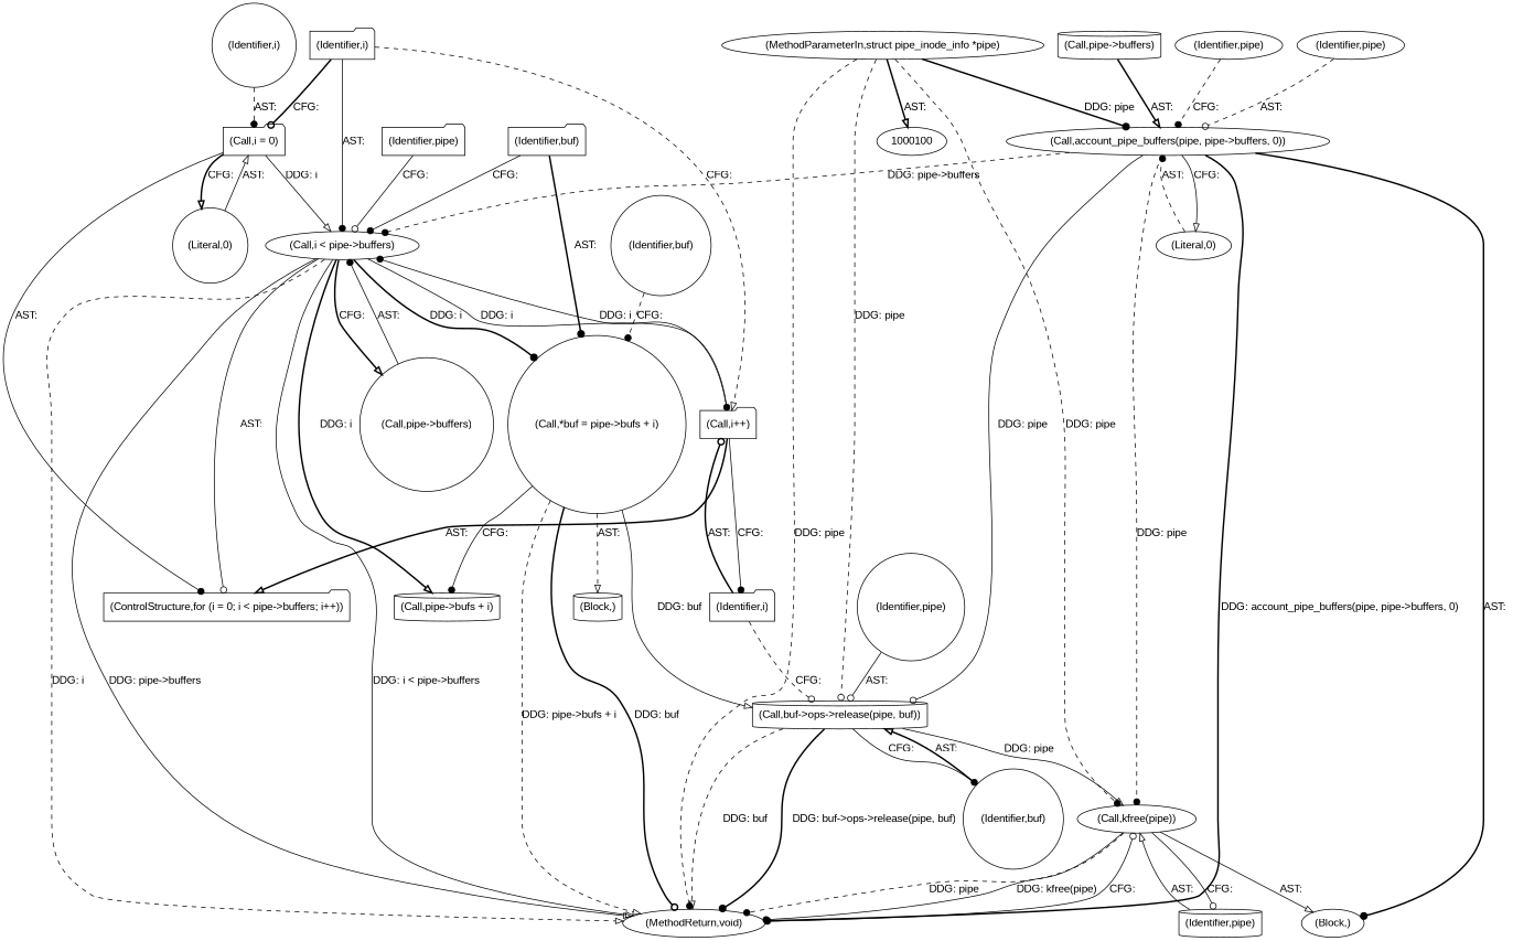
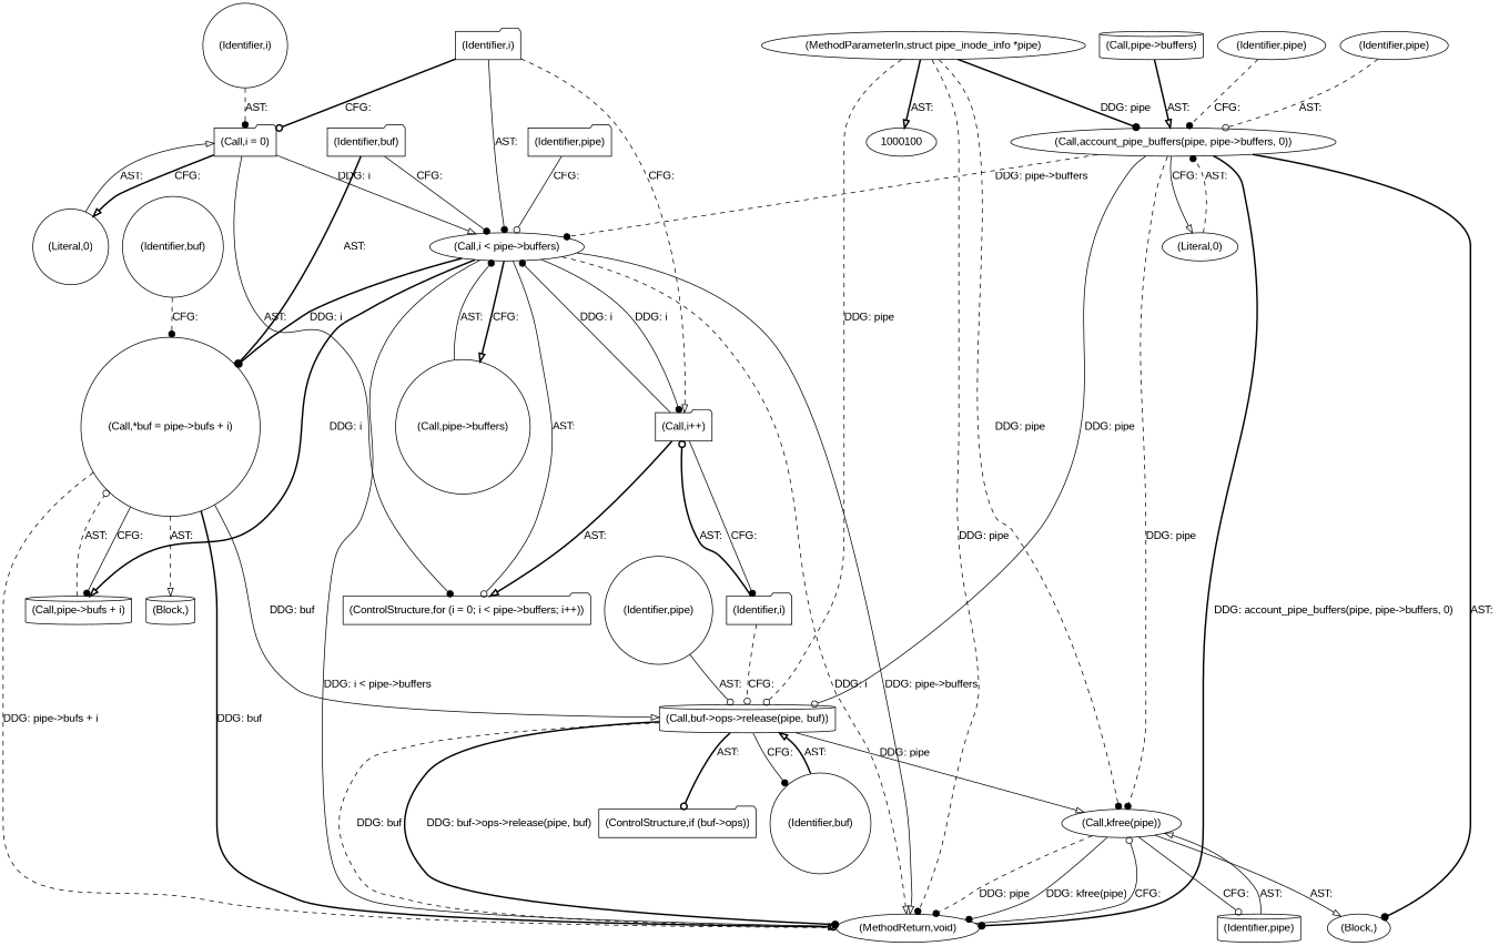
  digraph {
    fontname="Liberation Sans"
    node [fontname="Liberation Sans" shape=ellipse]
    edge [arrowhead=dot fontname="Liberation Sans" style=solid]
    n1 [label="(Call,kfree(pipe))"]
    n2 [label="(MethodReturn,void)"]
    n3 [label="(Identifier,pipe)" shape=cylinder]
    n4 [label="(Block,)"]
    n5 [label="(Call,account_pipe_buffers(pipe, pipe->buffers, 0))"]
    n6 [label="(Call,buf->ops->release(pipe, buf))" shape=cylinder]
    n7 [label="(Call,i < pipe->buffers)"]
    n8 [label="(Literal,0)"]
+   n9 [label="(ControlStructure,if (buf->ops))" shape=folder]
    n10 [label="(Identifier,buf)" shape=circle]
    n11 [label="(Call,*buf = pipe->bufs + i)" shape=circle]
    n12 [label="(Call,pipe->bufs + i)" shape=cylinder]
    n13 [label="(Call,i++)" shape=folder]
    n14 [label="(ControlStructure,for (i = 0; i < pipe->buffers; i++))" shape=folder]
    n15 [label="(Call,pipe->buffers)" shape=circle]
    n16 [label="(MethodParameterIn,struct pipe_inode_info *pipe)"]
    1000100
    n18 [label="(Block,)" shape=cylinder]
    n19 [label="(Identifier,i)" shape=folder]
    n20 [label="(Call,i = 0)" shape=folder]
    n21 [label="(Literal,0)" shape=circle]
    n22 [label="(Identifier,i)" shape=folder]
    n23 [label="(Identifier,pipe)" shape=circle]
    n24 [label="(Identifier,buf)" shape=circle]
    n25 [label="(Identifier,pipe)" shape=folder]
    n26 [label="(Identifier,pipe)"]
    n27 [label="(Identifier,i)" shape=circle]
    n28 [label="(Call,pipe->buffers)" shape=cylinder]
    n29 [label="(Identifier,pipe)"]
    n30 [label="(Identifier,buf)" shape=folder]
    n1 -> n2 [label="DDG: pipe" style=dashed]
    n1 -> n2 [label="DDG: kfree(pipe)"]
    n1 -> n3 [arrowhead=odot label="CFG: "]
    n1 -> n4 [arrowhead=onormal label="AST: "]
    n2 -> n1 [arrowhead=odot label="CFG: "]
    n3 -> n1 [arrowhead=onormal label="AST: "]
    n5 -> n1 [label="DDG: pipe" style=dashed]
    n5 -> n2 [label="DDG: account_pipe_buffers(pipe, pipe->buffers, 0)" style=bold]
    n5 -> n4 [label="AST: " style=bold]
    n5 -> n6 [arrowhead=odot label="DDG: pipe"]
    n5 -> n7 [label="DDG: pipe->buffers" style=dashed]
    n5 -> n8 [arrowhead=onormal label="CFG: "]
    n6 -> n1 [arrowhead=onormal label="DDG: pipe"]
    n6 -> n2 [arrowhead=onormal label="DDG: buf" style=dashed]
    n6 -> n2 [label="DDG: buf->ops->release(pipe, buf)" style=bold]
+   n6 -> n9 [arrowhead=odot label="AST: " style=bold]
    n6 -> n10 [label="CFG: "]
    n7 -> n2 [arrowhead=onormal label="DDG: i < pipe->buffers"]
    n7 -> n2 [arrowhead=onormal label="DDG: i" style=dashed]
    n7 -> n2 [arrowhead=onormal label="DDG: pipe->buffers"]
    n7 -> n11 [label="DDG: i" style=bold]
    n7 -> n12 [arrowhead=onormal label="DDG: i" style=bold]
    n7 -> n13 [label="DDG: i"]
    n7 -> n14 [arrowhead=odot label="AST: "]
    n7 -> n15 [arrowhead=onormal label="CFG: " style=bold]
    n8 -> n5 [label="AST: " style=dashed]
    n10 -> n6 [arrowhead=onormal label="AST: " style=bold]
    n11 -> n2 [arrowhead=onormal label="DDG: pipe->bufs + i" style=dashed]
    n11 -> n2 [arrowhead=odot label="DDG: buf" style=bold]
    n11 -> n6 [arrowhead=onormal label="DDG: buf"]
    n11 -> n12 [label="CFG: "]
    n11 -> n18 [arrowhead=onormal label="AST: " style=dashed]
+   n12 -> n11 [arrowhead=odot label="AST: " style=dashed]
    n13 -> n7 [label="DDG: i"]
    n13 -> n14 [arrowhead=onormal label="AST: " style=bold]
    n13 -> n19 [label="CFG: "]
    n15 -> n7 [label="AST: "]
    n16 -> n1 [label="DDG: pipe" style=dashed]
    n16 -> n2 [label="DDG: pipe" style=dashed]
    n16 -> n5 [label="DDG: pipe" style=bold]
    n16 -> n6 [arrowhead=odot label="DDG: pipe" style=dashed]
    n16 -> 1000100 [arrowhead=onormal label="AST: " style=bold]
    n19 -> n6 [arrowhead=odot label="CFG: " style=dashed]
    n19 -> n13 [arrowhead=odot label="AST: " style=bold]
    n20 -> n7 [arrowhead=onormal label="DDG: i"]
    n20 -> n14 [label="AST: "]
    n20 -> n21 [arrowhead=onormal label="CFG: " style=bold]
    n21 -> n20 [arrowhead=onormal label="AST: "]
    n22 -> n7 [label="AST: "]
    n22 -> n13 [arrowhead=onormal label="CFG: " style=dashed]
    n22 -> n20 [arrowhead=odot label="CFG: " style=bold]
    n23 -> n6 [arrowhead=odot label="AST: "]
    n24 -> n11 [label="CFG: " style=dashed]
    n25 -> n7 [arrowhead=odot label="CFG: "]
    n26 -> n5 [arrowhead=odot label="AST: " style=dashed]
    n27 -> n20 [label="AST: " style=dashed]
    n28 -> n5 [arrowhead=onormal label="AST: " style=bold]
    n29 -> n5 [label="CFG: " style=dashed]
    n30 -> n7 [label="CFG: "]
    n30 -> n11 [label="AST: " style=bold]
  }
